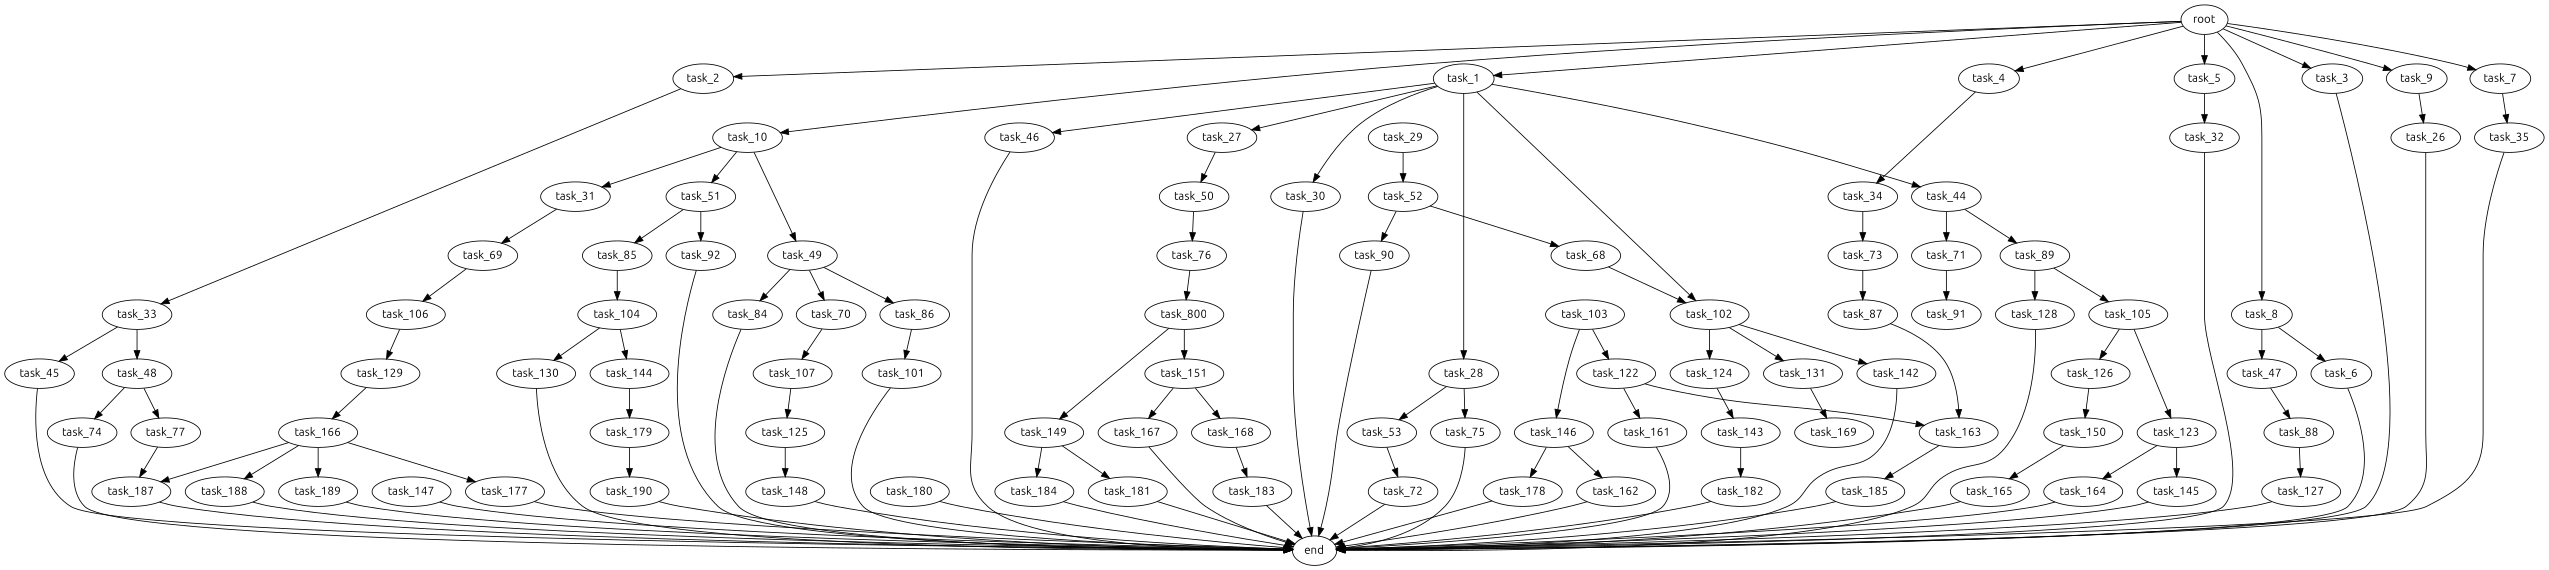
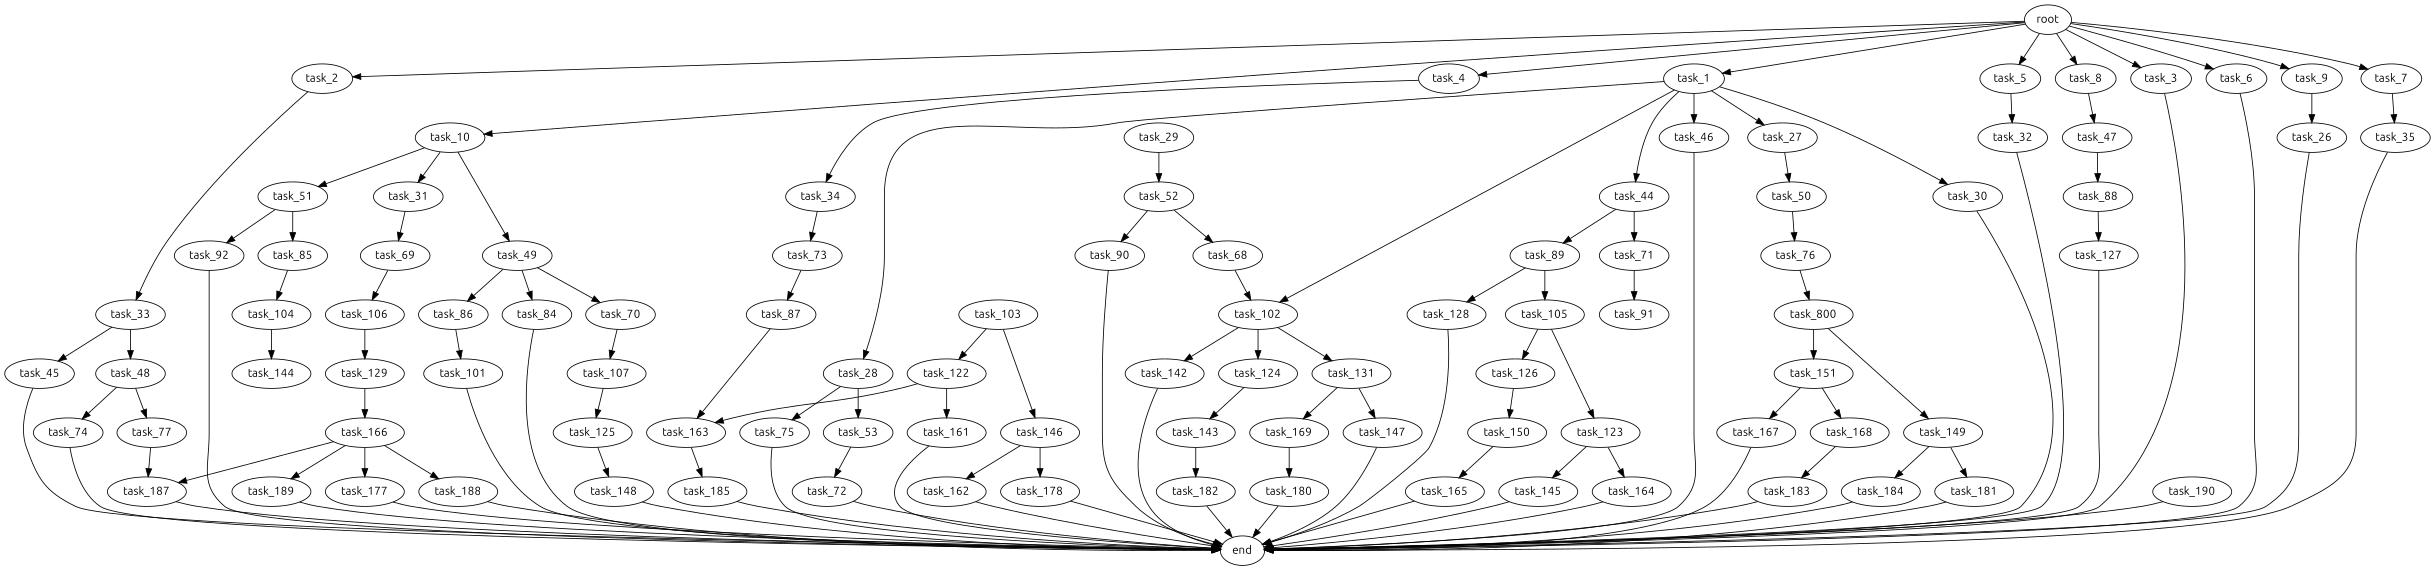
  digraph {
    fontname=Ubuntu
    node [fontname=Ubuntu]
    edge [fontname=Ubuntu]
    n1 [label=task_800]
    task_151
    task_149
    task_167
    task_168
    task_184
    task_181
    task_31
    task_69
    task_106
    task_33
    task_48
    task_45
    task_74
    task_77
    end
    task_147
    task_76
    task_142
    task_129
    task_166
    task_101
    task_102
    task_131
    task_124
    task_169
    task_143
    task_165
    task_32
    task_123
    task_164
    task_145
    task_30
    task_180
    task_27
    task_50
    task_47
    task_88
    task_127
    task_104
    task_144
-   task_130
-   task_179
    task_182
    task_70
    task_107
    task_125
    task_53
    task_72
    task_122
    task_161
    task_163
    task_185
    task_1
    task_44
    task_28
    task_46
    task_89
    task_71
    task_75
    task_29
    task_52
    task_187
    task_3
    task_6
    task_85
    task_26
    task_5
    task_105
    task_128
    task_91
    task_188
    task_189
    task_177
    task_183
    task_51
    task_92
    task_146
    task_178
    task_162
    task_9
    task_68
    task_126
    task_150
    task_90
    task_190
    task_35
    task_10
    task_49
    task_84
    task_86
    task_148
    task_34
    task_73
    task_87
    task_7
    task_103
    root
    task_8
    task_4
    task_2
    n1 -> task_151
    n1 -> task_149
    task_151 -> task_167
    task_151 -> task_168
    task_149 -> task_184
    task_149 -> task_181
    task_167 -> end
    task_168 -> task_183
    task_184 -> end
    task_181 -> end
    task_31 -> task_69
    task_69 -> task_106
    task_106 -> task_129
    task_33 -> task_48
    task_33 -> task_45
    task_48 -> task_74
    task_48 -> task_77
    task_45 -> end
    task_74 -> end
    task_77 -> task_187
    task_147 -> end
    task_76 -> n1
    task_142 -> end
    task_129 -> task_166
    task_166 -> task_187
    task_166 -> task_188
    task_166 -> task_189
    task_166 -> task_177
    task_101 -> end
    task_102 -> task_142
    task_102 -> task_131
    task_102 -> task_124
+   task_131 -> task_147
    task_131 -> task_169
    task_124 -> task_143
+   task_169 -> task_180
    task_143 -> task_182
    task_165 -> end
    task_32 -> end
    task_123 -> task_164
    task_123 -> task_145
    task_164 -> end
    task_145 -> end
    task_30 -> end
    task_180 -> end
    task_27 -> task_50
    task_50 -> task_76
    task_47 -> task_88
    task_88 -> task_127
    task_127 -> end
    task_104 -> task_144
-   task_104 -> task_130
-   task_144 -> task_179
-   task_130 -> end
-   task_179 -> task_190
    task_182 -> end
    task_70 -> task_107
    task_107 -> task_125
    task_125 -> task_148
    task_53 -> task_72
    task_72 -> end
    task_122 -> task_161
    task_122 -> task_163
    task_161 -> end
    task_163 -> task_185
    task_185 -> end
    task_1 -> task_102
    task_1 -> task_30
    task_1 -> task_27
    task_1 -> task_44
    task_1 -> task_28
    task_1 -> task_46
    task_44 -> task_89
    task_44 -> task_71
    task_28 -> task_53
    task_28 -> task_75
    task_46 -> end
    task_89 -> task_105
    task_89 -> task_128
    task_71 -> task_91
    task_75 -> end
    task_29 -> task_52
    task_52 -> task_68
    task_52 -> task_90
    task_187 -> end
    task_3 -> end
    task_6 -> end
    task_85 -> task_104
    task_26 -> end
    task_5 -> task_32
    task_105 -> task_123
    task_105 -> task_126
    task_128 -> end
    task_188 -> end
    task_189 -> end
    task_177 -> end
    task_183 -> end
    task_51 -> task_85
    task_51 -> task_92
    task_92 -> end
    task_146 -> task_178
    task_146 -> task_162
    task_178 -> end
    task_162 -> end
    task_9 -> task_26
    task_68 -> task_102
    task_126 -> task_150
    task_150 -> task_165
    task_90 -> end
    task_190 -> end
    task_35 -> end
    task_10 -> task_31
    task_10 -> task_51
    task_10 -> task_49
    task_49 -> task_70
    task_49 -> task_84
    task_49 -> task_86
    task_84 -> end
    task_86 -> task_101
    task_148 -> end
    task_34 -> task_73
    task_73 -> task_87
    task_87 -> task_163
    task_7 -> task_35
    task_103 -> task_122
    task_103 -> task_146
    root -> task_1
    root -> task_3
-   task_8 -> task_6
+   root -> task_6
    root -> task_5
    root -> task_9
    root -> task_10
    root -> task_7
    root -> task_8
    root -> task_4
    root -> task_2
    task_8 -> task_47
    task_4 -> task_34
    task_2 -> task_33
  }
